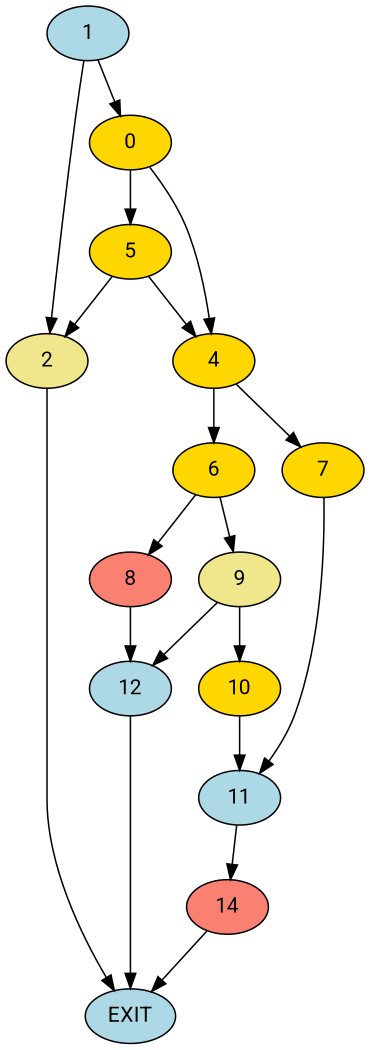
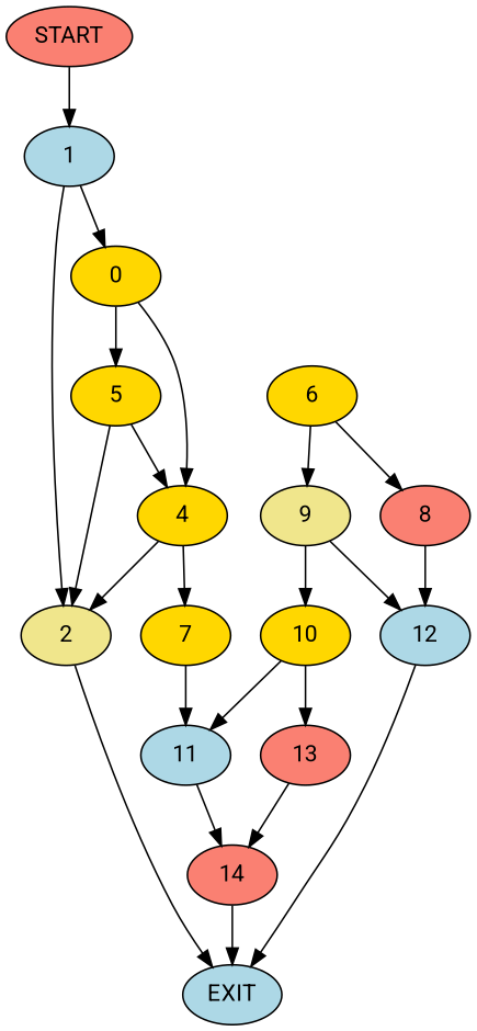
  digraph {
    fontname=Roboto
    node [fillcolor=gold fontname=Roboto style=filled]
    edge [fontname=Roboto]
+   n1 [fillcolor=salmon label=START]
    1 [fillcolor=lightblue]
    2 [fillcolor=khaki]
    n4 [label=0]
    n5 [fillcolor=lightblue label=EXIT]
    4
    5
    6
    7
    8 [fillcolor=salmon]
    9 [fillcolor=khaki]
    11 [fillcolor=lightblue]
    12 [fillcolor=lightblue]
    10
+   13 [fillcolor=salmon]
    14 [fillcolor=salmon]
+   n1 -> 1
    1 -> 2
    1 -> n4
    2 -> n5
    n4 -> 4
    n4 -> 5
-   4 -> 6
+   4 -> 2
    4 -> 7
    5 -> 2
    5 -> 4
    6 -> 8
    6 -> 9
    7 -> 11
    8 -> 12
    9 -> 12
    9 -> 10
    11 -> 14
    12 -> n5
    10 -> 11
+   10 -> 13
+   13 -> 14
    14 -> n5
  }
